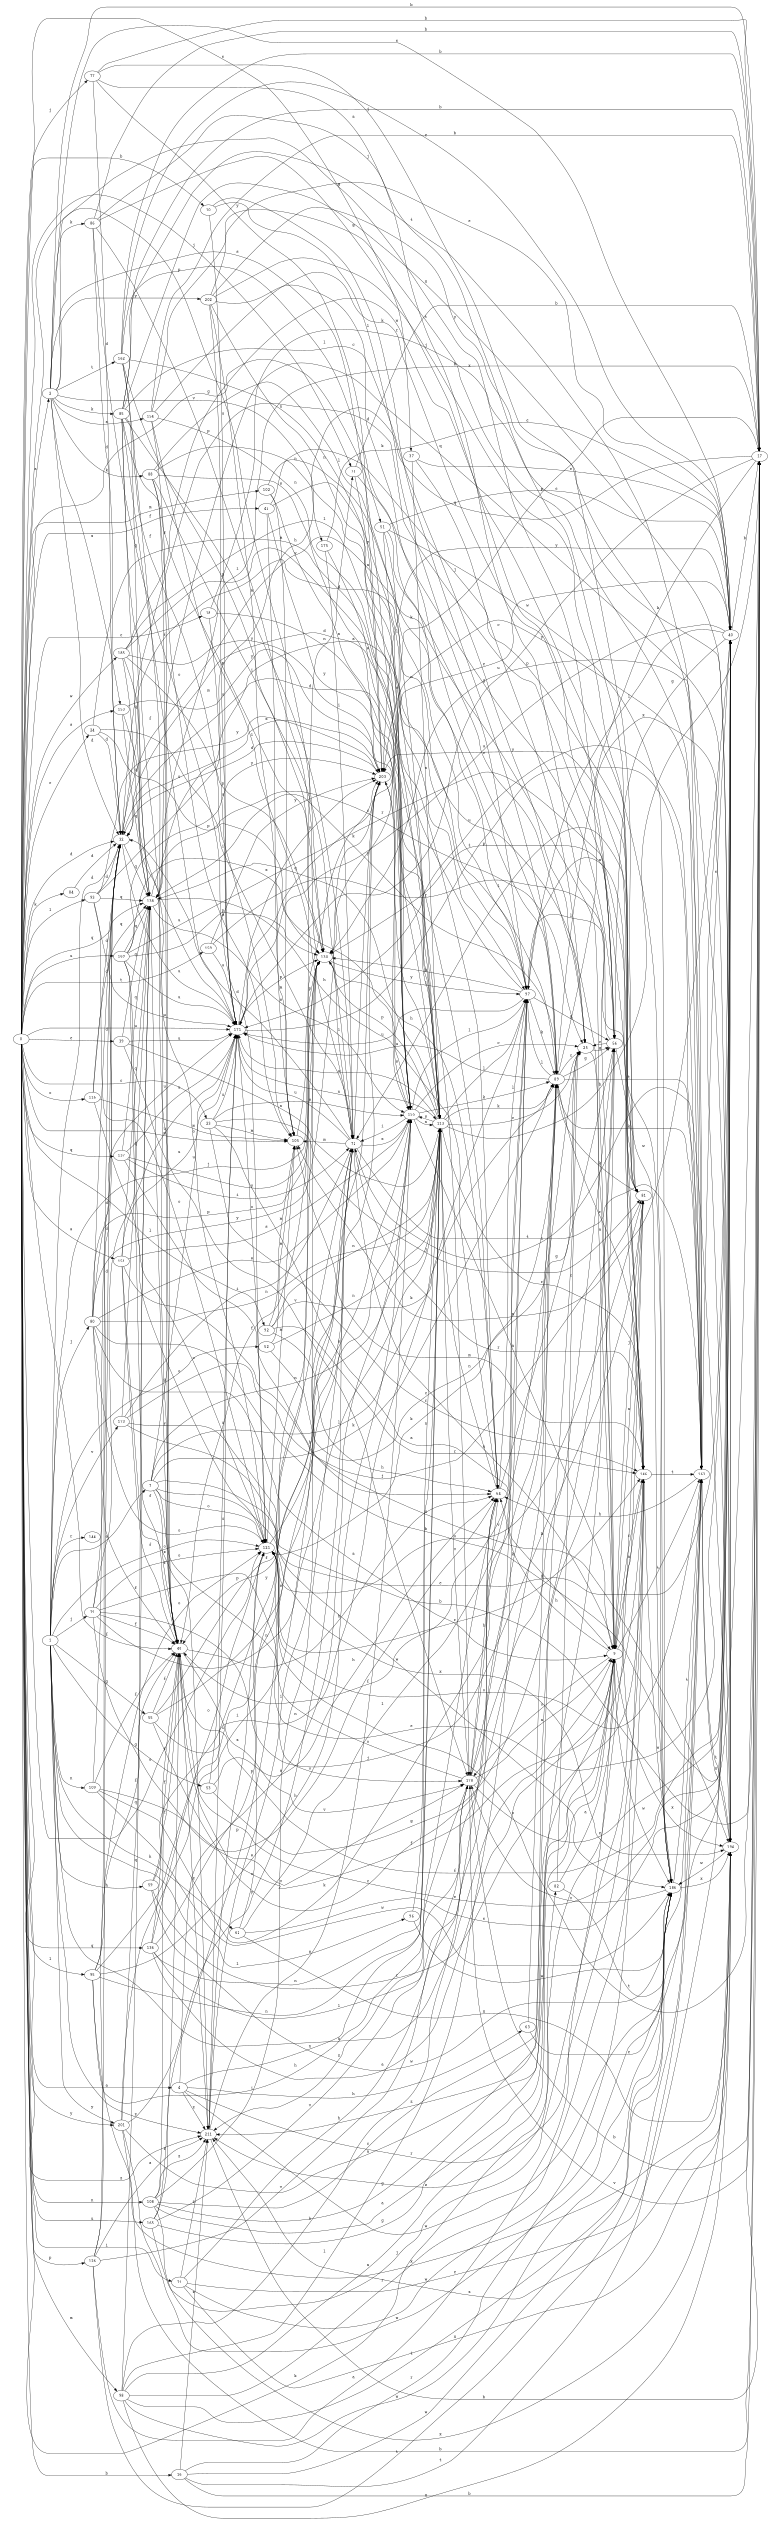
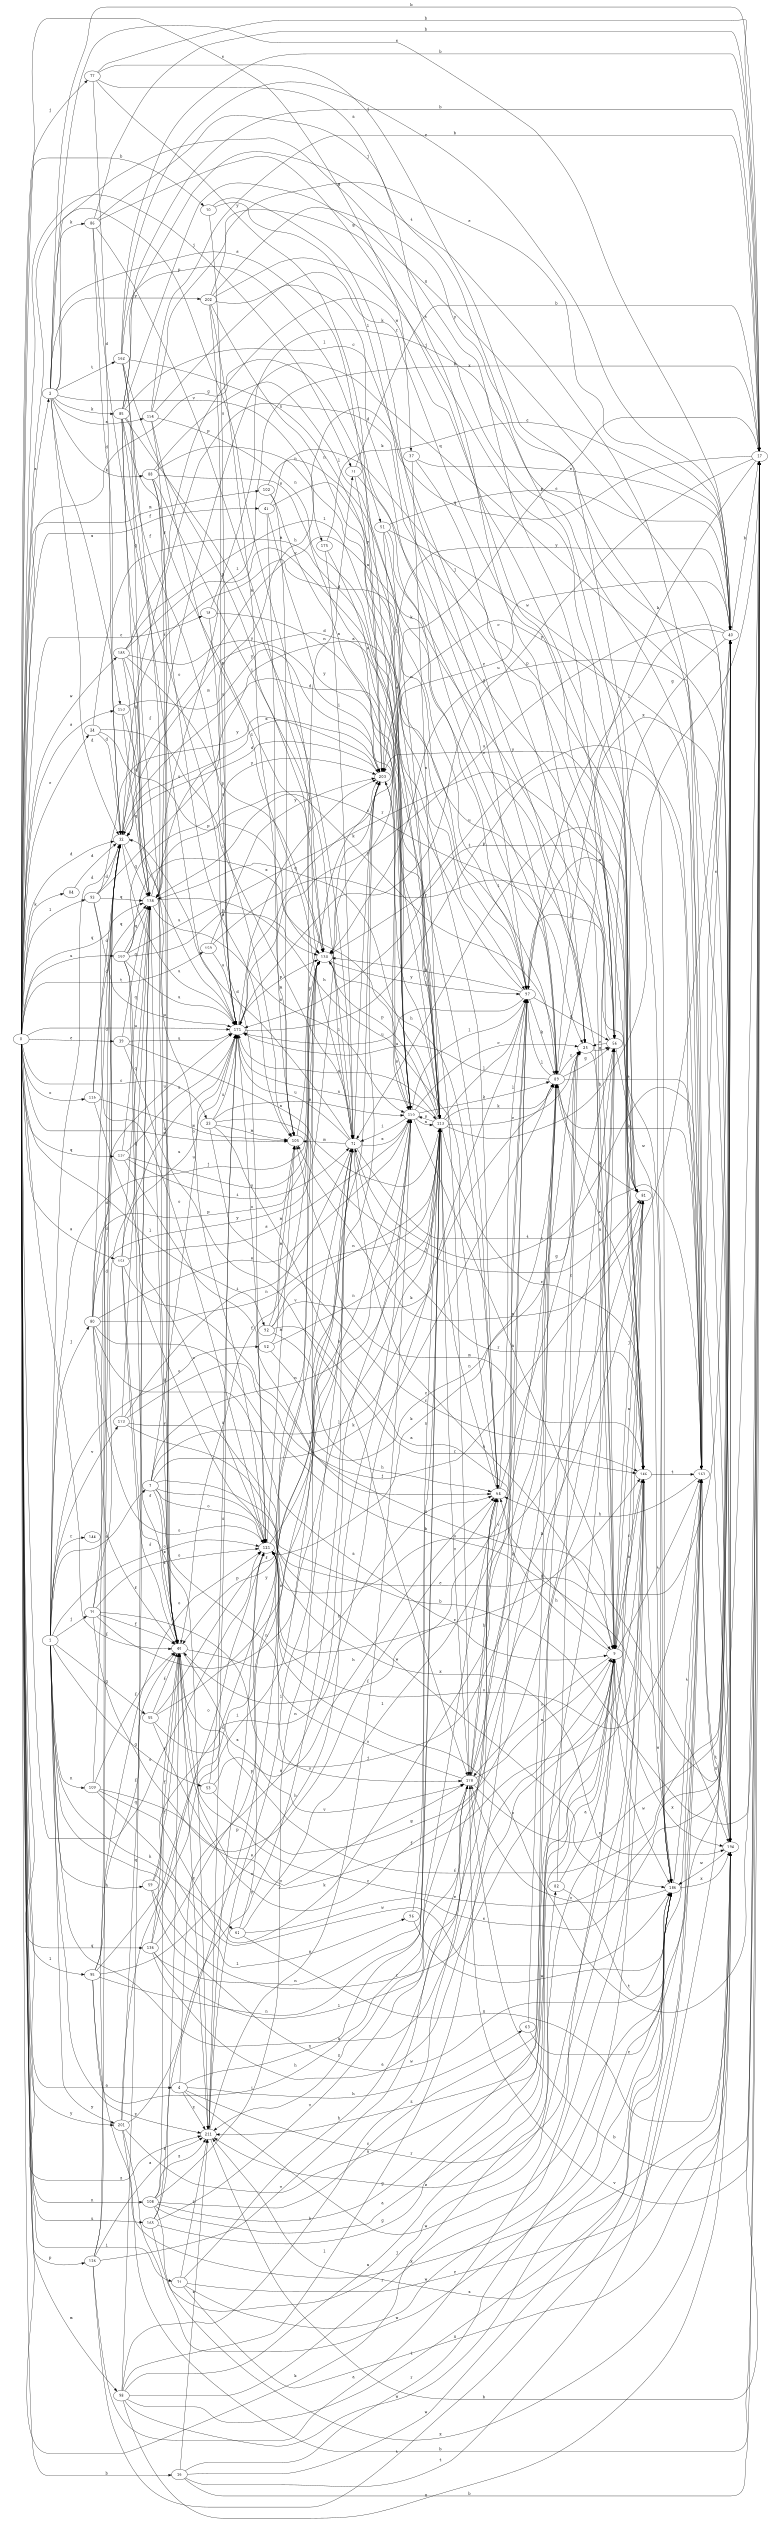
  strict digraph {
    fontname="Courier Prime"
    rankdir=LR
    node [fontname="Courier Prime"]
    edge [fontname="Courier Prime"]
    0
    2
    4
    10
    16
    18
    23
    24
    32
    37
    39
    42
    48
    51
    71
    77
    78
    82
    84
    92
    93
    95
    98
    102
    105
    108
    116
    121
    126
    130
    136
    137
    138
    151
    153
    159
    165
    169
    171
    185
    201
    211
    17
    40
    56
    85
    86
    88
    154
    155
    162
    175
    202
    63
    113
    146
    186
    89
    97
    163
    194
    9
    81
    64
    72
    25
    178
    203
    1
    7
    52
    53
    55
    59
    62
    79
    80
    96
    109
    144
    173
    0 -> 2 [label=a]
    0 -> 4 [label=a]
    0 -> 10 [label=b]
    0 -> 16 [label=b]
    0 -> 18 [label=c]
    0 -> 23 [label=c]
    0 -> 24 [label=c]
    0 -> 32 [label=d]
    0 -> 37 [label=e]
    0 -> 39 [label=e]
    0 -> 42 [label=f]
    0 -> 48 [label=f]
    0 -> 51 [label=g]
    0 -> 71 [label=i]
    0 -> 77 [label=j]
    0 -> 78 [label=j]
    0 -> 82 [label=k]
    0 -> 84 [label=k]
    0 -> 92 [label=l]
    0 -> 93 [label=l]
    0 -> 95 [label=l]
    0 -> 98 [label=m]
    0 -> 102 [label=m]
    0 -> 105 [label=m]
    0 -> 108 [label=n]
    0 -> 116 [label=o]
    0 -> 121 [label=o]
    0 -> 126 [label=p]
    0 -> 130 [label=p]
    0 -> 136 [label=q]
    0 -> 137 [label=q]
    0 -> 138 [label=q]
    0 -> 151 [label=s]
    0 -> 153 [label=s]
    0 -> 159 [label=t]
    0 -> 165 [label=u]
    0 -> 169 [label=u]
    0 -> 171 [label=u]
    0 -> 185 [label=w]
    0 -> 201 [label=y]
    0 -> 211 [label=z]
    2 -> 32 [label=d]
    2 -> 153 [label=s]
    2 -> 17 [label=b]
    2 -> 40 [label=e]
    2 -> 56 [label=g]
    2 -> 85 [label=k]
    2 -> 86 [label=k]
    2 -> 88 [label=k]
    2 -> 154 [label=s]
    2 -> 155 [label=s]
    2 -> 162 [label=t]
    2 -> 175 [label=v]
    2 -> 202 [label=y]
    4 -> 130 [label=p]
    4 -> 211 [label=z]
    4 -> 63 [label=h]
    4 -> 113 [label=n]
    4 -> 146 [label=r]
    4 -> 186 [label=w]
    10 -> 171 [label=u]
    10 -> 89 [label=k]
    10 -> 97 [label=l]
    16 -> 211 [label=z]
    16 -> 17 [label=b]
    16 -> 146 [label=r]
    16 -> 186 [label=w]
    16 -> 163 [label=t]
    18 -> 171 [label=u]
    18 -> 113 [label=n]
    18 -> 194 [label=x]
    23 -> 105 [label=m]
    23 -> 171 [label=u]
    23 -> 155 [label=s]
    23 -> 146 [label=r]
    23 -> 9 [label=a]
    23 -> 81 [label=j]
    24 -> 32 [label=d]
    24 -> 130 [label=p]
    24 -> 64 [label=h]
    24 -> 72 [label=i]
    32 -> 138 [label=q]
    32 -> 171 [label=u]
    32 -> 155 [label=s]
    32 -> 9 [label=a]
    37 -> 40 [label=e]
    37 -> 113 [label=n]
    37 -> 25 [label=c]
    39 -> 138 [label=q]
    39 -> 171 [label=u]
    39 -> 113 [label=n]
    39 -> 178 [label=v]
    42 -> 105 [label=m]
    42 -> 97 [label=l]
    42 -> 81 [label=j]
    42 -> 203 [label=y]
    48 -> 211 [label=z]
    48 -> 40 [label=e]
    48 -> 64 [label=h]
    48 -> 178 [label=v]
    51 -> 40 [label=e]
    51 -> 155 [label=s]
    51 -> 113 [label=n]
    51 -> 186 [label=w]
    51 -> 25 [label=c]
    71 -> 211 [label=z]
    71 -> 40 [label=e]
    71 -> 186 [label=w]
    71 -> 194 [label=x]
    71 -> 64 [label=h]
    77 -> 32 [label=d]
    77 -> 17 [label=b]
    77 -> 9 [label=a]
    77 -> 81 [label=j]
    77 -> 203 [label=y]
    78 -> 17 [label=b]
    78 -> 56 [label=g]
    78 -> 203 [label=y]
    82 -> 163 [label=t]
    82 -> 9 [label=a]
    82 -> 25 [label=c]
    84 -> 32 [label=d]
    92 -> 105 [label=m]
    92 -> 113 [label=n]
    92 -> 146 [label=r]
    92 -> 89 [label=k]
    92 -> 64 [label=h]
    93 -> 32 [label=d]
    93 -> 121 [label=o]
    93 -> 138 [label=q]
    93 -> 171 [label=u]
    93 -> 9 [label=a]
    93 -> 203 [label=y]
    95 -> 32 [label=d]
    95 -> 121 [label=o]
    95 -> 155 [label=s]
    95 -> 113 [label=n]
    95 -> 194 [label=x]
    95 -> 64 [label=h]
    95 -> 72 [label=i]
    98 -> 138 [label=q]
    98 -> 146 [label=r]
    98 -> 186 [label=w]
    98 -> 97 [label=l]
    98 -> 163 [label=t]
    98 -> 194 [label=x]
    98 -> 9 [label=a]
    98 -> 64 [label=h]
    102 -> 105 [label=m]
    102 -> 155 [label=s]
    102 -> 89 [label=k]
    105 -> 130 [label=p]
    108 -> 48 [label=f]
    108 -> 211 [label=z]
    108 -> 56 [label=g]
    108 -> 194 [label=x]
    108 -> 9 [label=a]
    108 -> 72 [label=i]
    108 -> 25 [label=c]
    116 -> 32 [label=d]
    116 -> 105 [label=m]
    116 -> 121 [label=o]
    116 -> 138 [label=q]
    121 -> 105 [label=m]
    121 -> 211 [label=z]
    121 -> 155 [label=s]
    121 -> 146 [label=r]
    121 -> 89 [label=k]
    126 -> 32 [label=d]
    126 -> 48 [label=f]
    126 -> 211 [label=z]
    126 -> 163 [label=t]
    126 -> 9 [label=a]
    126 -> 178 [label=v]
    130 -> 48 [label=f]
    130 -> 97 [label=l]
    130 -> 64 [label=h]
    130 -> 72 [label=i]
    136 -> 48 [label=f]
    136 -> 121 [label=o]
    136 -> 155 [label=s]
    136 -> 113 [label=n]
    136 -> 97 [label=l]
    136 -> 9 [label=a]
    137 -> 138 [label=q]
    137 -> 171 [label=u]
    137 -> 64 [label=h]
    137 -> 72 [label=i]
    137 -> 203 [label=y]
    138 -> 48 [label=f]
    138 -> 17 [label=b]
    138 -> 155 [label=s]
    138 -> 89 [label=k]
    138 -> 64 [label=h]
    138 -> 25 [label=c]
    151 -> 48 [label=f]
    151 -> 138 [label=q]
    151 -> 171 [label=u]
    151 -> 211 [label=z]
    151 -> 155 [label=s]
    151 -> 194 [label=x]
    153 -> 138 [label=q]
    153 -> 171 [label=u]
    153 -> 203 [label=y]
    159 -> 171 [label=u]
    159 -> 146 [label=r]
    159 -> 203 [label=y]
    165 -> 48 [label=f]
    165 -> 130 [label=p]
    165 -> 56 [label=g]
    165 -> 81 [label=j]
    165 -> 178 [label=v]
    169 -> 48 [label=f]
    169 -> 121 [label=o]
    169 -> 130 [label=p]
    169 -> 138 [label=q]
    169 -> 171 [label=u]
    169 -> 155 [label=s]
    169 -> 146 [label=r]
    169 -> 203 [label=y]
    171 -> 121 [label=o]
    171 -> 130 [label=p]
    171 -> 40 [label=e]
    171 -> 113 [label=n]
    171 -> 163 [label=t]
    171 -> 203 [label=y]
    185 -> 121 [label=o]
    185 -> 130 [label=p]
    185 -> 138 [label=q]
    185 -> 186 [label=w]
    185 -> 97 [label=l]
    185 -> 178 [label=v]
    185 -> 203 [label=y]
    201 -> 138 [label=q]
    201 -> 17 [label=b]
    201 -> 186 [label=w]
    201 -> 9 [label=a]
    201 -> 72 [label=i]
    201 -> 203 [label=y]
    211 -> 171 [label=u]
    211 -> 17 [label=b]
    211 -> 155 [label=s]
    211 -> 72 [label=i]
    17 -> 121 [label=o]
    17 -> 130 [label=p]
    17 -> 138 [label=q]
    17 -> 171 [label=u]
    17 -> 89 [label=k]
    17 -> 178 [label=v]
    40 -> 48 [label=f]
    40 -> 105 [label=m]
    40 -> 171 [label=u]
    40 -> 17 [label=b]
    40 -> 56 [label=g]
    40 -> 97 [label=l]
    40 -> 203 [label=y]
    56 -> 32 [label=d]
    56 -> 186 [label=w]
    56 -> 97 [label=l]
    56 -> 25 [label=c]
    85 -> 48 [label=f]
    85 -> 105 [label=m]
    85 -> 130 [label=p]
    85 -> 138 [label=q]
    85 -> 171 [label=u]
    85 -> 17 [label=b]
    85 -> 163 [label=t]
    85 -> 194 [label=x]
    85 -> 72 [label=i]
    85 -> 25 [label=c]
    86 -> 32 [label=d]
    86 -> 121 [label=o]
    86 -> 130 [label=p]
    86 -> 17 [label=b]
    86 -> 56 [label=g]
    86 -> 81 [label=j]
    88 -> 48 [label=f]
    88 -> 105 [label=m]
    88 -> 155 [label=s]
    88 -> 113 [label=n]
    88 -> 97 [label=l]
    88 -> 72 [label=i]
    154 -> 48 [label=f]
    154 -> 17 [label=b]
    154 -> 113 [label=n]
    154 -> 146 [label=r]
    154 -> 163 [label=t]
    154 -> 72 [label=i]
    155 -> 113 [label=n]
    155 -> 89 [label=k]
    155 -> 97 [label=l]
    155 -> 9 [label=a]
    155 -> 72 [label=i]
    155 -> 25 [label=c]
    162 -> 48 [label=f]
    162 -> 130 [label=p]
    162 -> 138 [label=q]
    162 -> 17 [label=b]
    162 -> 40 [label=e]
    162 -> 113 [label=n]
    162 -> 97 [label=l]
    175 -> 40 [label=e]
    175 -> 155 [label=s]
    175 -> 72 [label=i]
    202 -> 105 [label=m]
    202 -> 171 [label=u]
    202 -> 40 [label=e]
    202 -> 113 [label=n]
    202 -> 89 [label=k]
    202 -> 163 [label=y]
    202 -> 81 [label=j]
    63 -> 40 [label=e]
    63 -> 89 [label=k]
    113 -> 130 [label=p]
    113 -> 138 [label=q]
    113 -> 171 [label=u]
    113 -> 17 [label=b]
    113 -> 155 [label=s]
    113 -> 146 [label=r]
    113 -> 89 [label=k]
    113 -> 97 [label=l]
    113 -> 25 [label=c]
    113 -> 178 [label=v]
    113 -> 203 [label=y]
    146 -> 48 [label=f]
    146 -> 105 [label=m]
    146 -> 130 [label=p]
    146 -> 186 [label=w]
    146 -> 163 [label=t]
    146 -> 9 [label=a]
    186 -> 163 [label=t]
    186 -> 194 [label=x]
    186 -> 178 [label=v]
    89 -> 32 [label=d]
    89 -> 48 [label=f]
    89 -> 171 [label=u]
    89 -> 56 [label=g]
    89 -> 146 [label=r]
    89 -> 97 [label=l]
    89 -> 163 [label=t]
    89 -> 194 [label=x]
    89 -> 25 [label=c]
    97 -> 32 [label=d]
    97 -> 130 [label=p]
    97 -> 171 [label=u]
    97 -> 56 [label=g]
    97 -> 186 [label=w]
    97 -> 89 [label=k]
    97 -> 178 [label=v]
    163 -> 121 [label=o]
    163 -> 171 [label=u]
    163 -> 40 [label=e]
    163 -> 89 [label=k]
    163 -> 194 [label=x]
    163 -> 64 [label=h]
    163 -> 203 [label=y]
    194 -> 130 [label=p]
    194 -> 138 [label=q]
    194 -> 211 [label=z]
    194 -> 186 [label=w]
    194 -> 163 [label=t]
    194 -> 72 [label=i]
    9 -> 211 [label=z]
    9 -> 146 [label=r]
    9 -> 186 [label=w]
    9 -> 163 [label=t]
    9 -> 194 [label=x]
    9 -> 81 [label=j]
    9 -> 64 [label=h]
    9 -> 178 [label=v]
    81 -> 121 [label=o]
    81 -> 211 [label=z]
    81 -> 89 [label=k]
    81 -> 9 [label=a]
    81 -> 72 [label=i]
    81 -> 203 [label=y]
    64 -> 32 [label=d]
    64 -> 56 [label=g]
    64 -> 113 [label=n]
    64 -> 97 [label=l]
    72 -> 32 [label=d]
    72 -> 48 [label=f]
    72 -> 105 [label=m]
    72 -> 171 [label=u]
    72 -> 155 [label=s]
    72 -> 146 [label=r]
    72 -> 163 [label=t]
    72 -> 9 [label=a]
    72 -> 203 [label=y]
    25 -> 56 [label=g]
    25 -> 9 [label=a]
    178 -> 121 [label=o]
    178 -> 211 [label=z]
    178 -> 17 [label=b]
    178 -> 40 [label=e]
    178 -> 56 [label=g]
    178 -> 89 [label=k]
    178 -> 9 [label=a]
    178 -> 64 [label=h]
    203 -> 32 [label=d]
    203 -> 155 [label=s]
    1 -> 32 [label=d]
    1 -> 78 [label=j]
    1 -> 121 [label=o]
    1 -> 201 [label=y]
    1 -> 211 [label=z]
    1 -> 9 [label=a]
    1 -> 7 [label=a]
    1 -> 52 [label=g]
    1 -> 53 [label=g]
    1 -> 55 [label=g]
    1 -> 59 [label=h]
    1 -> 62 [label=h]
    1 -> 79 [label=j]
    1 -> 80 [label=j]
    1 -> 96 [label=l]
    1 -> 109 [label=n]
    1 -> 144 [label=r]
    1 -> 173 [label=v]
    7 -> 48 [label=f]
    7 -> 121 [label=o]
    7 -> 171 [label=u]
    7 -> 40 [label=e]
    7 -> 113 [label=n]
    7 -> 89 [label=k]
    7 -> 97 [label=l]
    7 -> 194 [label=x]
    7 -> 178 [label=v]
    52 -> 105 [label=m]
    52 -> 113 [label=n]
    52 -> 25 [label=c]
    53 -> 171 [label=u]
    53 -> 56 [label=g]
    53 -> 64 [label=h]
    55 -> 48 [label=f]
    55 -> 130 [label=p]
    55 -> 155 [label=s]
    55 -> 113 [label=n]
    55 -> 25 [label=c]
    59 -> 48 [label=f]
    59 -> 146 [label=r]
    59 -> 186 [label=w]
    59 -> 203 [label=y]
    62 -> 121 [label=o]
    62 -> 40 [label=e]
    62 -> 97 [label=l]
    62 -> 194 [label=x]
    79 -> 32 [label=d]
    79 -> 48 [label=f]
    79 -> 121 [label=o]
    79 -> 171 [label=u]
-   79 -> 40 [label=e]
    79 -> 113 [label=n]
    79 -> 81 [label=j]
    79 -> 178 [label=v]
    80 -> 32 [label=d]
    80 -> 48 [label=f]
    80 -> 121 [label=o]
    80 -> 130 [label=p]
    80 -> 171 [label=u]
    80 -> 17 [label=b]
    80 -> 155 [label=s]
    80 -> 113 [label=n]
    80 -> 9 [label=a]
    80 -> 203 [label=y]
    96 -> 113 [label=n]
    96 -> 186 [label=w]
    109 -> 32 [label=d]
    109 -> 48 [label=f]
    109 -> 186 [label=w]
    109 -> 89 [label=k]
    109 -> 64 [label=h]
    173 -> 138 [label=q]
    173 -> 17 [label=b]
    173 -> 186 [label=w]
    173 -> 81 [label=j]
    173 -> 72 [label=i]
  }
